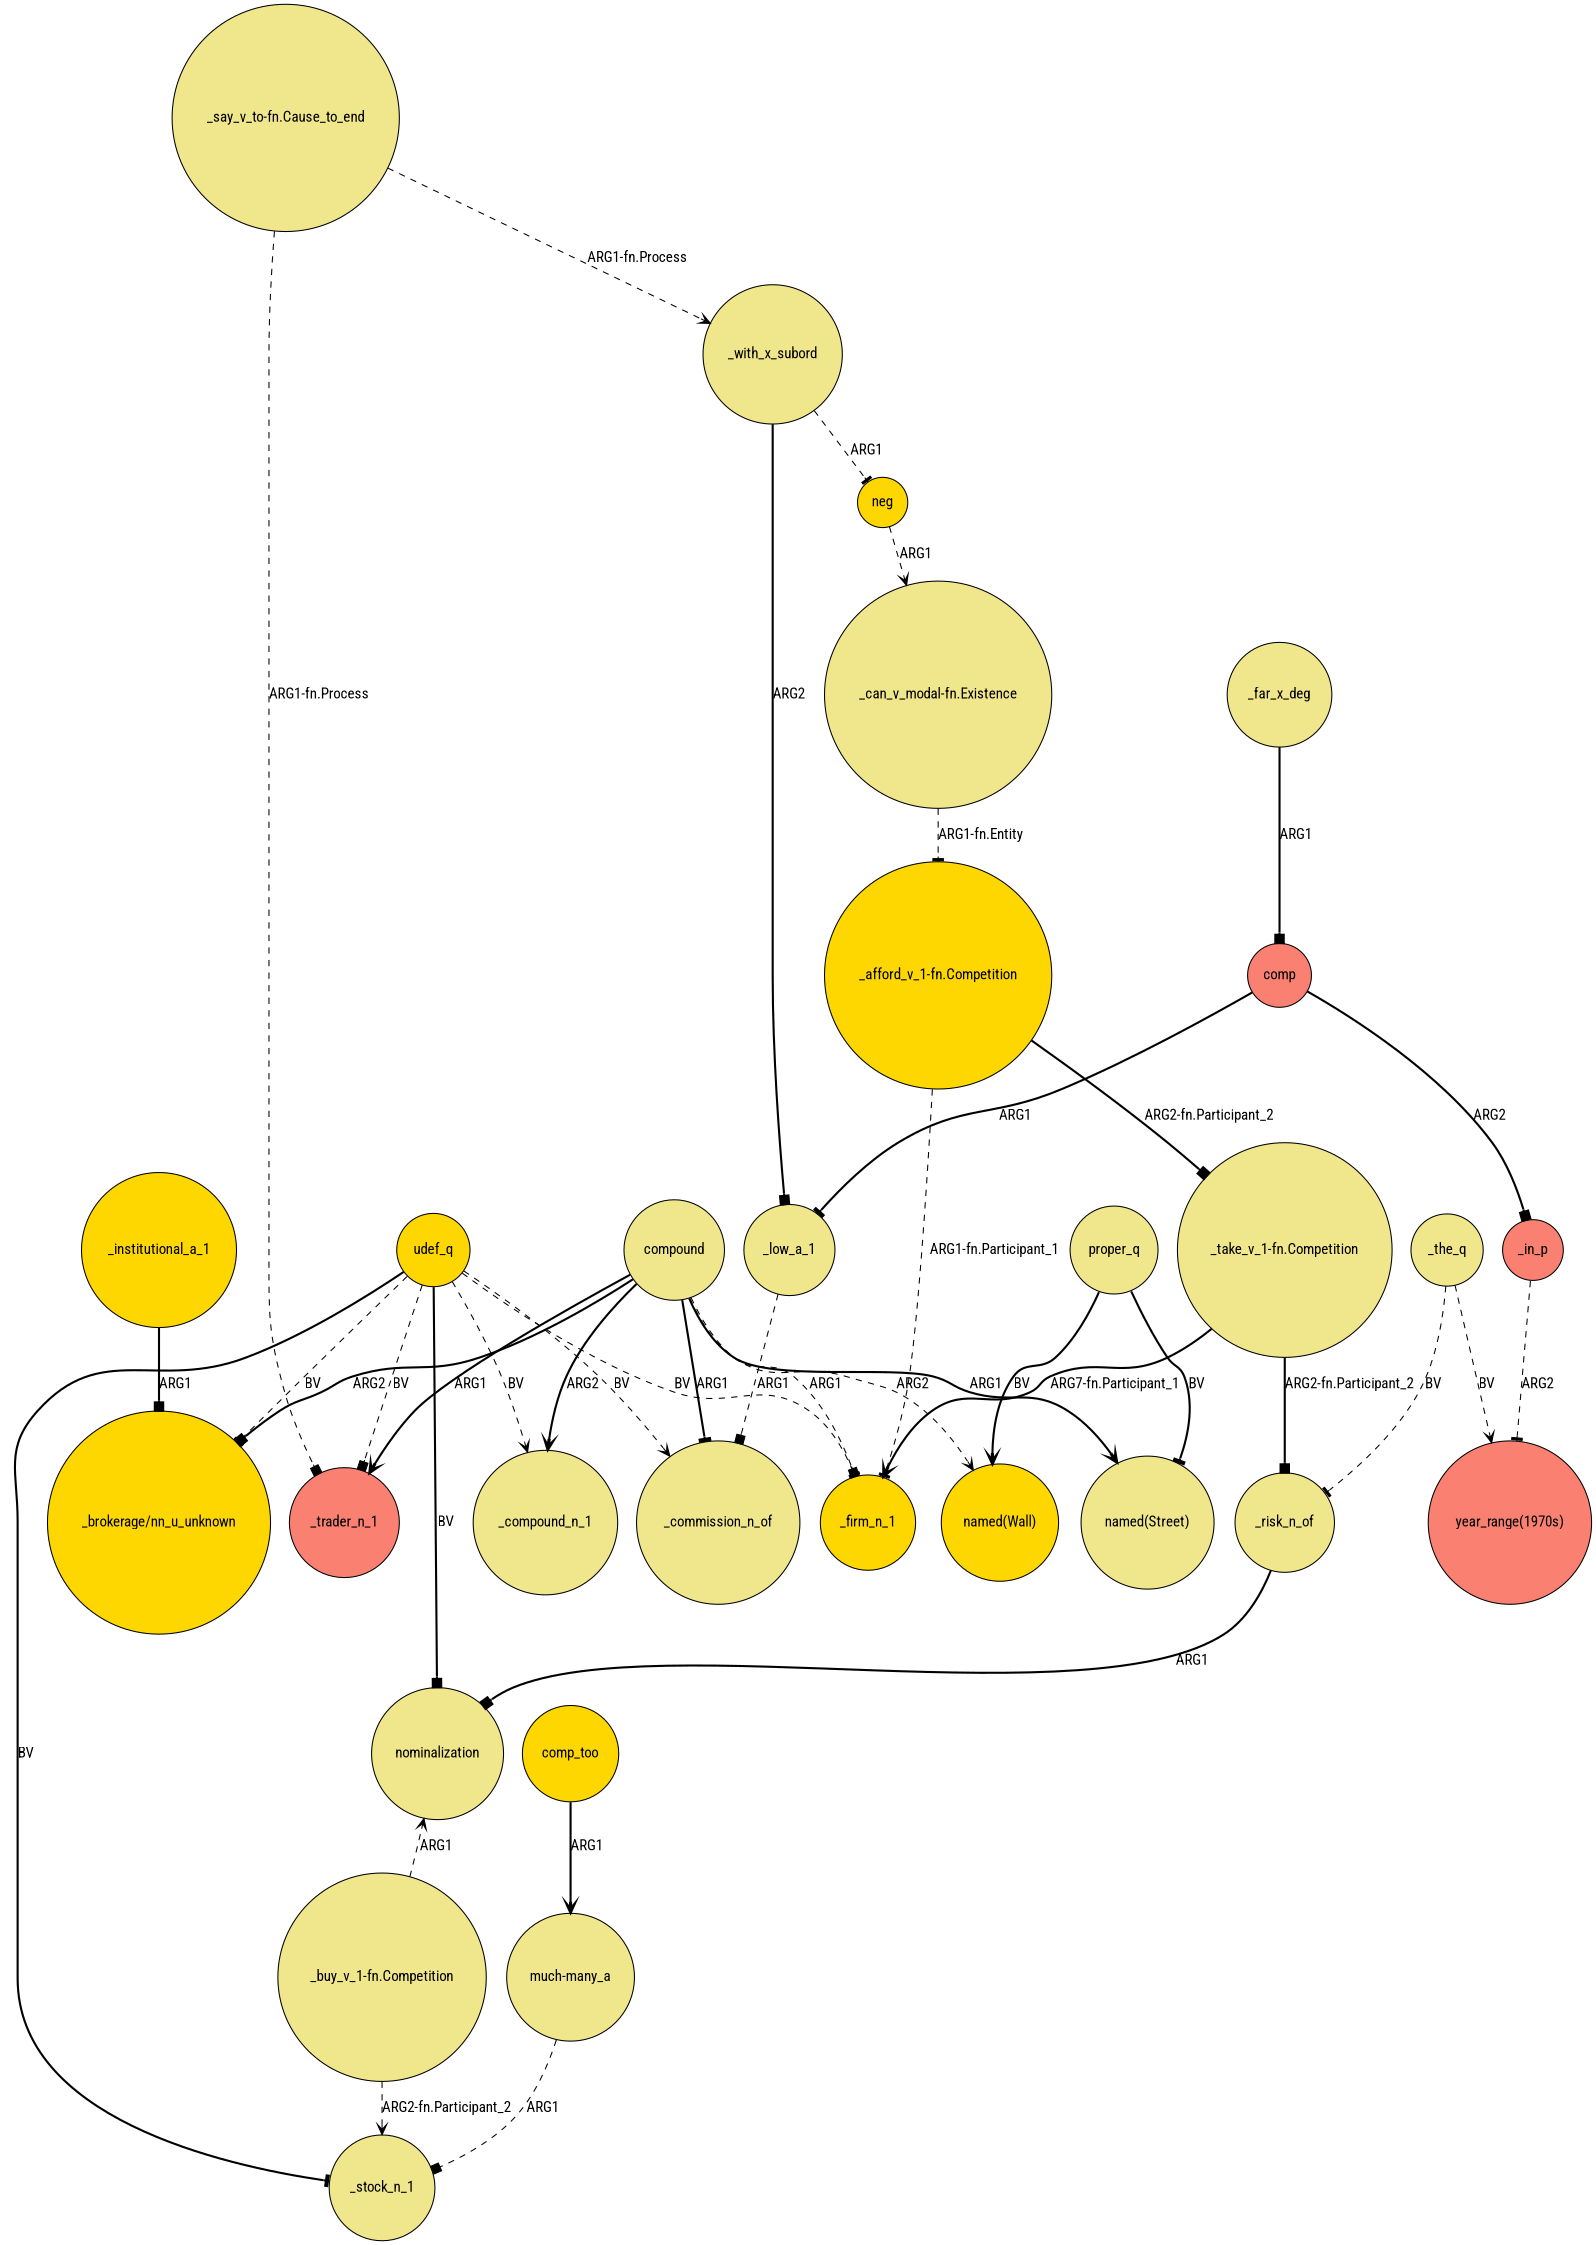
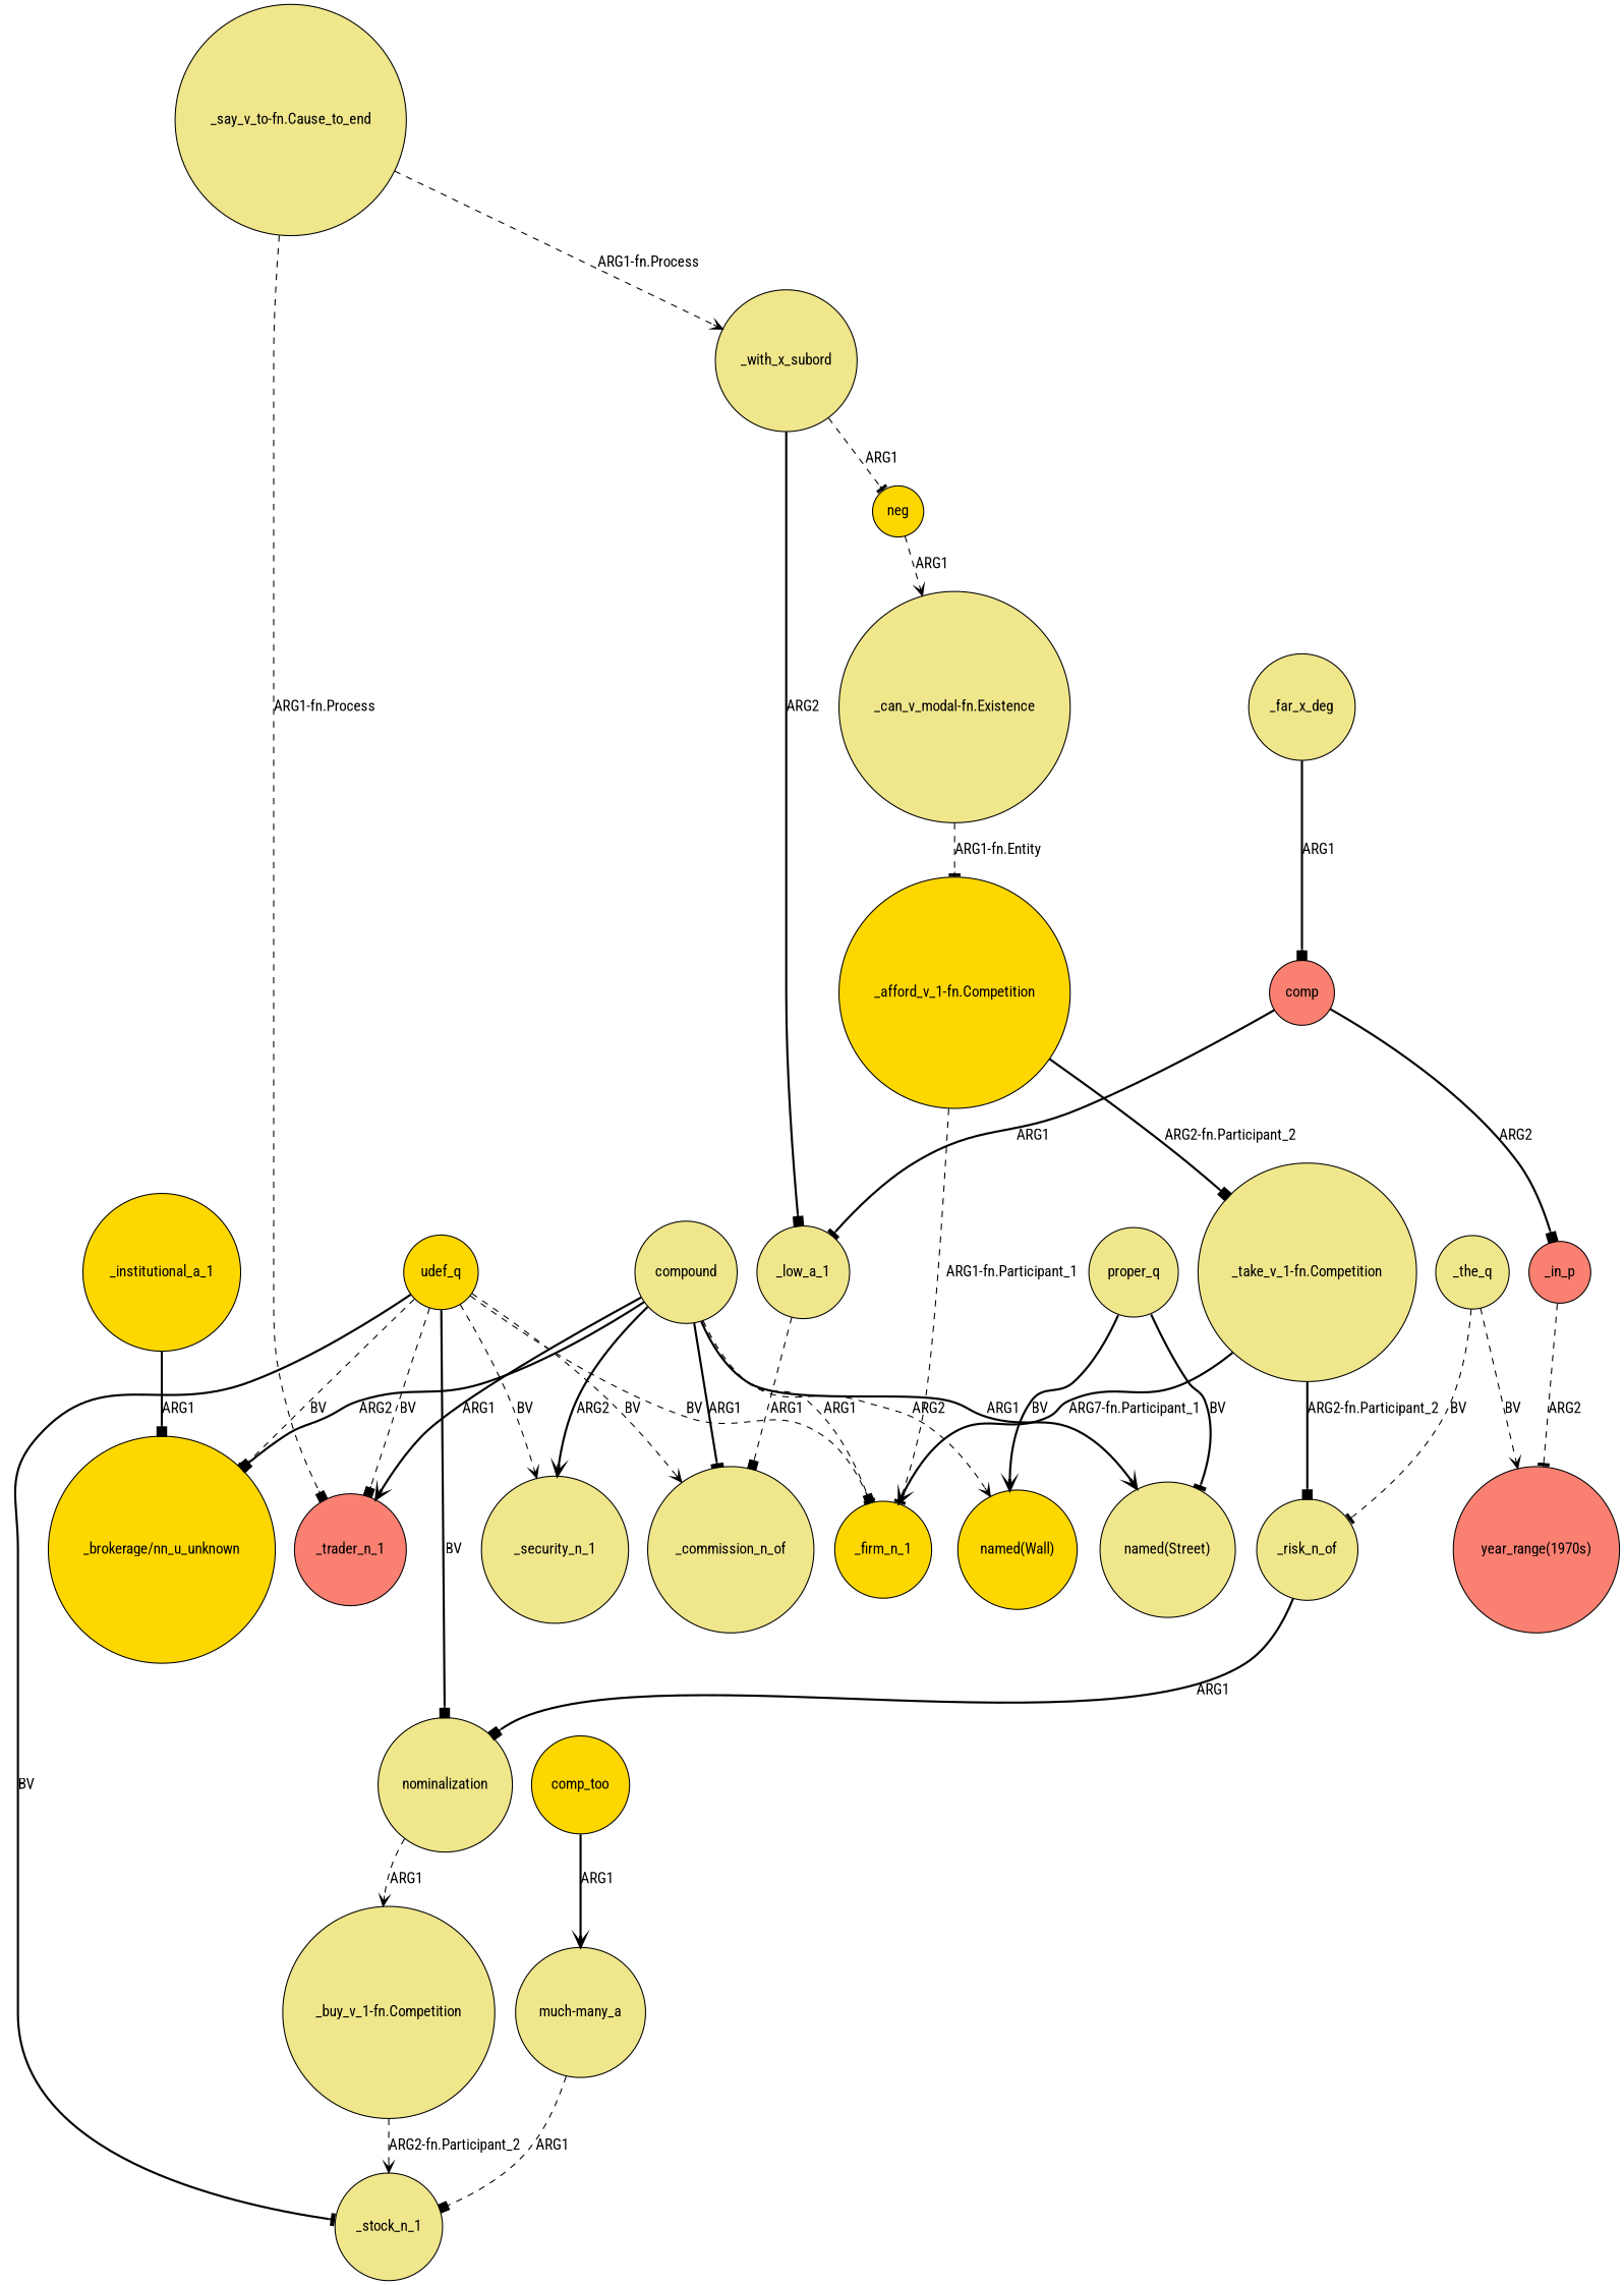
  digraph {
    fontname="Roboto Condensed"
    node [fillcolor=khaki fontname="Roboto Condensed" shape=circle style=filled]
    edge [arrowhead=box fontname="Roboto Condensed" style=dashed]
    _trader_n_1 [fillcolor=salmon]
    "_say_v_to-fn.Cause_to_end"
    _with_x_subord
    _low_a_1
    neg [fillcolor=gold]
    nominalization
    "_buy_v_1-fn.Competition"
    _stock_n_1
    comp [fillcolor=salmon]
    _in_p [fillcolor=salmon]
    _commission_n_of
    "year_range(1970s)" [fillcolor=salmon]
    compound
    "_brokerage/nn_u_unknown" [fillcolor=gold]
-   _security_n_1 [label=_compound_n_1]
+   _security_n_1
    _firm_n_1 [fillcolor=gold]
    "named(Wall)" [fillcolor=gold]
    "named(Street)"
    "_can_v_modal-fn.Existence"
    "_afford_v_1-fn.Competition" [fillcolor=gold]
    udef_q [fillcolor=gold]
    _institutional_a_1 [fillcolor=gold]
    "_take_v_1-fn.Competition"
    _risk_n_of
    _the_q
    _far_x_deg
    "much-many_a"
    proper_q
    comp_too [fillcolor=gold]
    "_say_v_to-fn.Cause_to_end" -> _trader_n_1 [label="ARG1-fn.Process"]
    "_say_v_to-fn.Cause_to_end" -> _with_x_subord [arrowhead=vee label="ARG1-fn.Process"]
    _with_x_subord -> _low_a_1 [label=ARG2 style=bold]
    _with_x_subord -> neg [arrowhead=tee label=ARG1]
    _low_a_1 -> _commission_n_of [label=ARG1]
    neg -> "_can_v_modal-fn.Existence" [arrowhead=vee label=ARG1]
-   "_buy_v_1-fn.Competition" -> nominalization [arrowhead=vee label=ARG1]
+   nominalization -> "_buy_v_1-fn.Competition" [arrowhead=vee label=ARG1]
    "_buy_v_1-fn.Competition" -> _stock_n_1 [arrowhead=vee label="ARG2-fn.Participant_2"]
    comp -> _low_a_1 [arrowhead=tee label=ARG1 style=bold]
    comp -> _in_p [label=ARG2 style=bold]
    _in_p -> "year_range(1970s)" [arrowhead=tee label=ARG2]
    compound -> _trader_n_1 [arrowhead=vee label=ARG1 style=bold]
    compound -> _commission_n_of [arrowhead=tee label=ARG1 style=bold]
    compound -> "_brokerage/nn_u_unknown" [label=ARG2 style=bold]
    compound -> _security_n_1 [arrowhead=vee label=ARG2 style=bold]
    compound -> _firm_n_1 [label=ARG1]
    compound -> "named(Wall)" [arrowhead=vee label=ARG2]
    compound -> "named(Street)" [arrowhead=vee label=ARG1 style=bold]
    "_can_v_modal-fn.Existence" -> "_afford_v_1-fn.Competition" [arrowhead=tee label="ARG1-fn.Entity"]
    "_afford_v_1-fn.Competition" -> _firm_n_1 [arrowhead=tee label="ARG1-fn.Participant_1"]
    "_afford_v_1-fn.Competition" -> "_take_v_1-fn.Competition" [label="ARG2-fn.Participant_2" style=bold]
    udef_q -> _trader_n_1 [label=BV]
    udef_q -> nominalization [label=BV style=bold]
    udef_q -> _stock_n_1 [arrowhead=tee label=BV style=bold]
    udef_q -> _commission_n_of [arrowhead=vee label=BV]
    udef_q -> "_brokerage/nn_u_unknown" [arrowhead=tee label=BV]
    udef_q -> _security_n_1 [arrowhead=vee label=BV]
    udef_q -> _firm_n_1 [arrowhead=tee label=BV]
    _institutional_a_1 -> "_brokerage/nn_u_unknown" [label=ARG1 style=bold]
    "_take_v_1-fn.Competition" -> _firm_n_1 [arrowhead=vee label="ARG7-fn.Participant_1" style=bold]
    "_take_v_1-fn.Competition" -> _risk_n_of [label="ARG2-fn.Participant_2" style=bold]
    _risk_n_of -> nominalization [label=ARG1 style=bold]
    _the_q -> "year_range(1970s)" [arrowhead=vee label=BV]
    _the_q -> _risk_n_of [arrowhead=tee label=BV]
    _far_x_deg -> comp [label=ARG1 style=bold]
    "much-many_a" -> _stock_n_1 [label=ARG1]
    proper_q -> "named(Wall)" [arrowhead=vee label=BV style=bold]
    proper_q -> "named(Street)" [arrowhead=tee label=BV style=bold]
    comp_too -> "much-many_a" [arrowhead=vee label=ARG1 style=bold]
  }
